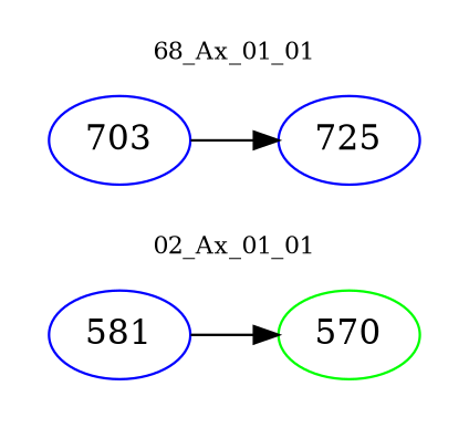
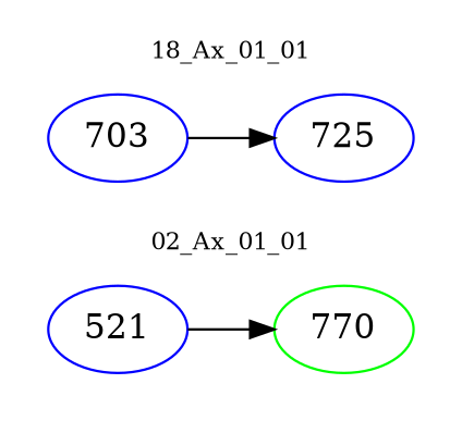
  digraph {
    rankdir=LR
    node [color=blue]
    edge [color=black]
-   n1 [label=581]
-   n2 [color=green label=570]
+   n1 [label=521]
+   n2 [color=green label=770]
    n3 [label=703]
    n4 [label=725]
    subgraph cluster_1 {
      color=white
      fontsize=10
      label="02_Ax_01_01"
      n1
      n2
    }
    subgraph cluster_2 {
      color=white
      fontsize=10
-     label="68_Ax_01_01"
+     label="18_Ax_01_01"
      n3
      n4
    }
    n1 -> n2
    n3 -> n4
  }
